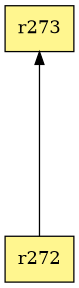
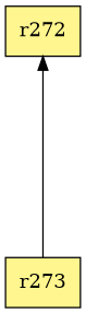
  digraph {
    rankdir=BT
    ranksep=2.0
    node [fillcolor=khaki1 shape=record style=filled]
    n1 [label="{r272}"]
    n2 [label="{r273}"]
-   n1 -> n2
+   n2 -> n1
  }
